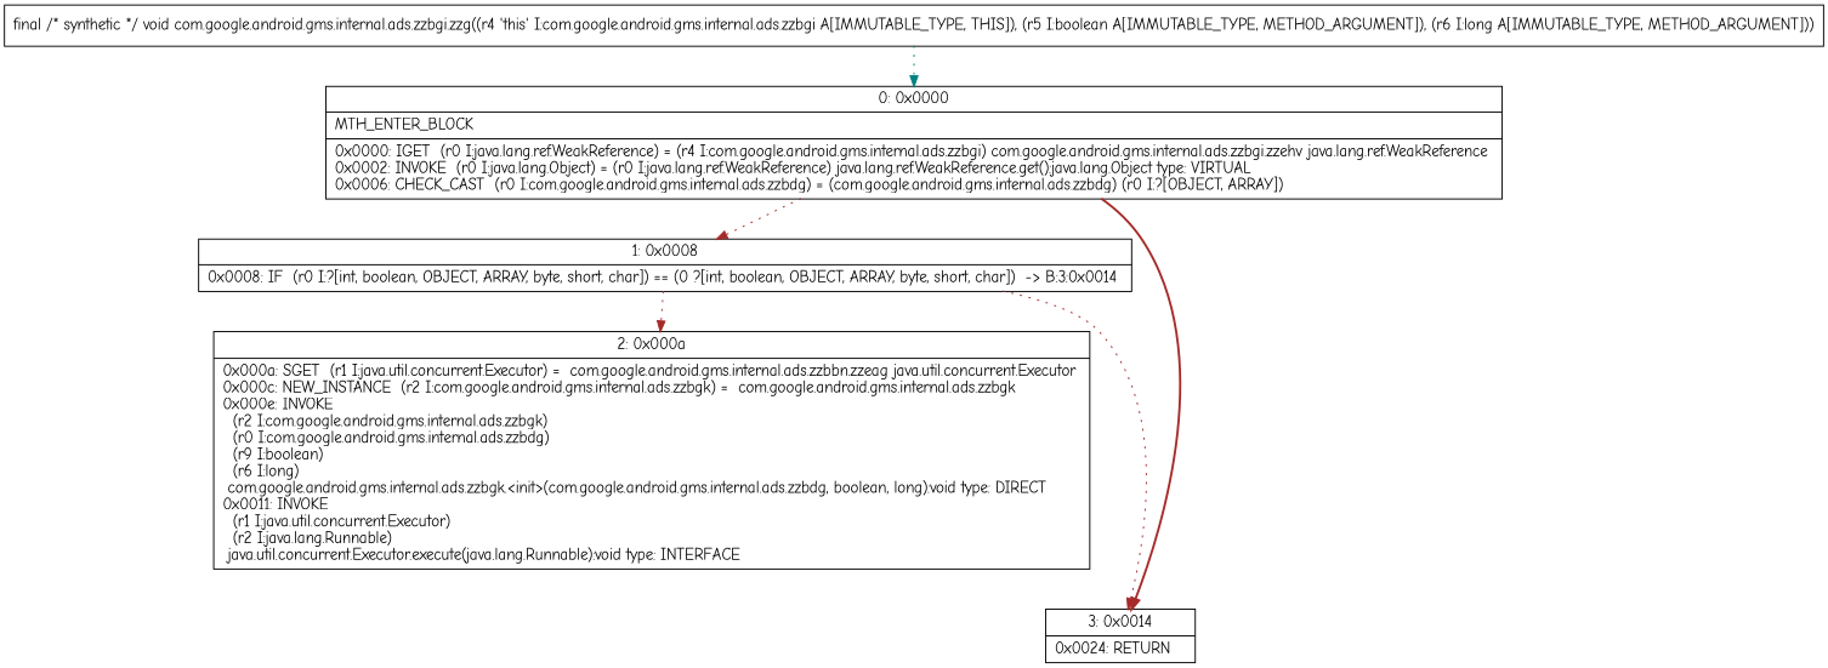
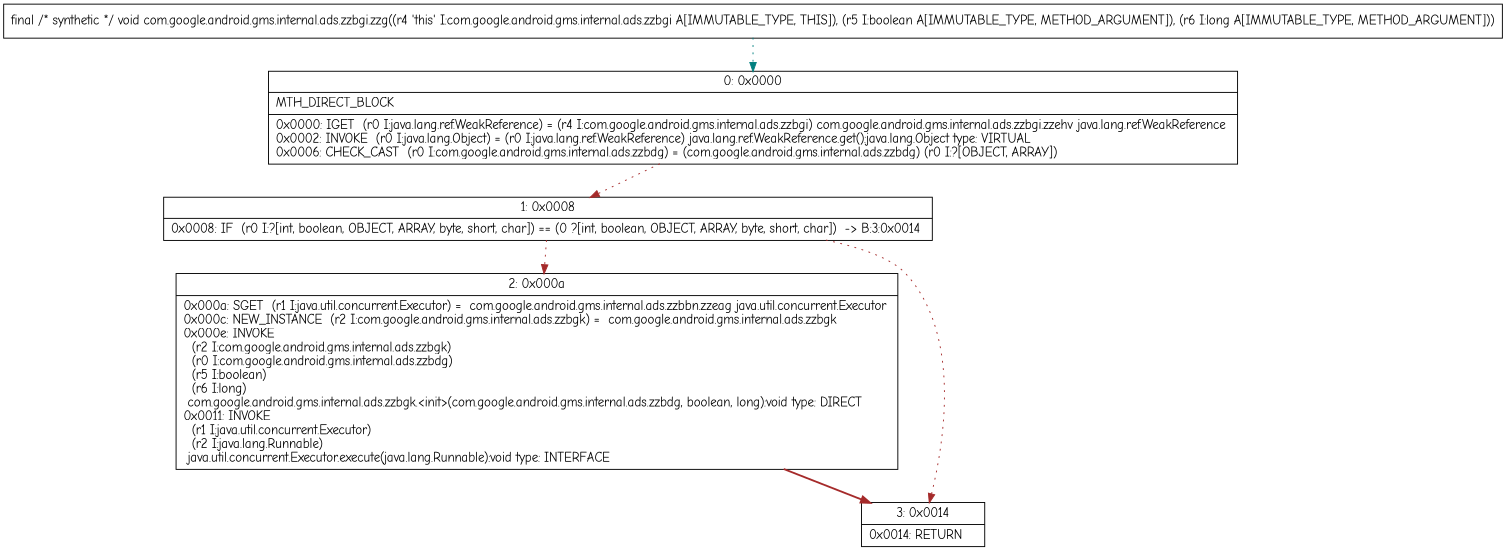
  digraph {
    fontname="Comic Neue"
    node [fontname="Comic Neue" shape=record]
    edge [color=brown fontname="Comic Neue" style=dotted]
-   n1 [label="{0\:\ 0x0000|MTH_ENTER_BLOCK\l|0x0000: IGET  (r0 I:java.lang.ref.WeakReference) = (r4 I:com.google.android.gms.internal.ads.zzbgi) com.google.android.gms.internal.ads.zzbgi.zzehv java.lang.ref.WeakReference \l0x0002: INVOKE  (r0 I:java.lang.Object) = (r0 I:java.lang.ref.WeakReference) java.lang.ref.WeakReference.get():java.lang.Object type: VIRTUAL \l0x0006: CHECK_CAST  (r0 I:com.google.android.gms.internal.ads.zzbdg) = (com.google.android.gms.internal.ads.zzbdg) (r0 I:?[OBJECT, ARRAY]) \l}"]
+   n1 [label="{0\:\ 0x0000|MTH_DIRECT_BLOCK\l|0x0000: IGET  (r0 I:java.lang.ref.WeakReference) = (r4 I:com.google.android.gms.internal.ads.zzbgi) com.google.android.gms.internal.ads.zzbgi.zzehv java.lang.ref.WeakReference \l0x0002: INVOKE  (r0 I:java.lang.Object) = (r0 I:java.lang.ref.WeakReference) java.lang.ref.WeakReference.get():java.lang.Object type: VIRTUAL \l0x0006: CHECK_CAST  (r0 I:com.google.android.gms.internal.ads.zzbdg) = (com.google.android.gms.internal.ads.zzbdg) (r0 I:?[OBJECT, ARRAY]) \l}"]
    n2 [label="{1\:\ 0x0008|0x0008: IF  (r0 I:?[int, boolean, OBJECT, ARRAY, byte, short, char]) == (0 ?[int, boolean, OBJECT, ARRAY, byte, short, char])  \-\> B:3:0x0014 \l}"]
-   n3 [label="{2\:\ 0x000a|0x000a: SGET  (r1 I:java.util.concurrent.Executor) =  com.google.android.gms.internal.ads.zzbbn.zzeag java.util.concurrent.Executor \l0x000c: NEW_INSTANCE  (r2 I:com.google.android.gms.internal.ads.zzbgk) =  com.google.android.gms.internal.ads.zzbgk \l0x000e: INVOKE  \l  (r2 I:com.google.android.gms.internal.ads.zzbgk)\l  (r0 I:com.google.android.gms.internal.ads.zzbdg)\l  (r9 I:boolean)\l  (r6 I:long)\l com.google.android.gms.internal.ads.zzbgk.\<init\>(com.google.android.gms.internal.ads.zzbdg, boolean, long):void type: DIRECT \l0x0011: INVOKE  \l  (r1 I:java.util.concurrent.Executor)\l  (r2 I:java.lang.Runnable)\l java.util.concurrent.Executor.execute(java.lang.Runnable):void type: INTERFACE \l}"]
-   n4 [label="{3\:\ 0x0014|0x0024: RETURN   \l}"]
+   n3 [label="{2\:\ 0x000a|0x000a: SGET  (r1 I:java.util.concurrent.Executor) =  com.google.android.gms.internal.ads.zzbbn.zzeag java.util.concurrent.Executor \l0x000c: NEW_INSTANCE  (r2 I:com.google.android.gms.internal.ads.zzbgk) =  com.google.android.gms.internal.ads.zzbgk \l0x000e: INVOKE  \l  (r2 I:com.google.android.gms.internal.ads.zzbgk)\l  (r0 I:com.google.android.gms.internal.ads.zzbdg)\l  (r5 I:boolean)\l  (r6 I:long)\l com.google.android.gms.internal.ads.zzbgk.\<init\>(com.google.android.gms.internal.ads.zzbdg, boolean, long):void type: DIRECT \l0x0011: INVOKE  \l  (r1 I:java.util.concurrent.Executor)\l  (r2 I:java.lang.Runnable)\l java.util.concurrent.Executor.execute(java.lang.Runnable):void type: INTERFACE \l}"]
+   n4 [label="{3\:\ 0x0014|0x0014: RETURN   \l}"]
    n5 [label="{final \/* synthetic *\/ void com.google.android.gms.internal.ads.zzbgi.zzg((r4 'this' I:com.google.android.gms.internal.ads.zzbgi A[IMMUTABLE_TYPE, THIS]), (r5 I:boolean A[IMMUTABLE_TYPE, METHOD_ARGUMENT]), (r6 I:long A[IMMUTABLE_TYPE, METHOD_ARGUMENT])) }"]
    n1 -> n2
    n2 -> n3
    n2 -> n4
-   n1 -> n4 [style=bold]
+   n3 -> n4 [style=bold]
    n5 -> n1 [color=teal]
  }
